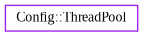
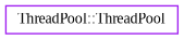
  digraph {
    rankdir=LR
    fontname="Liberation Serif"
-   n1 [color=purple fillcolor=white fontname="Liberation Serif" fontsize=10 height=0.2 label="Config::ThreadPool" shape=box style=filled width=0.4]
+   n1 [color=purple fillcolor=white fontname="Liberation Serif" fontsize=10 height=0.2 label="ThreadPool::ThreadPool" shape=box style=filled width=0.4]
  }
